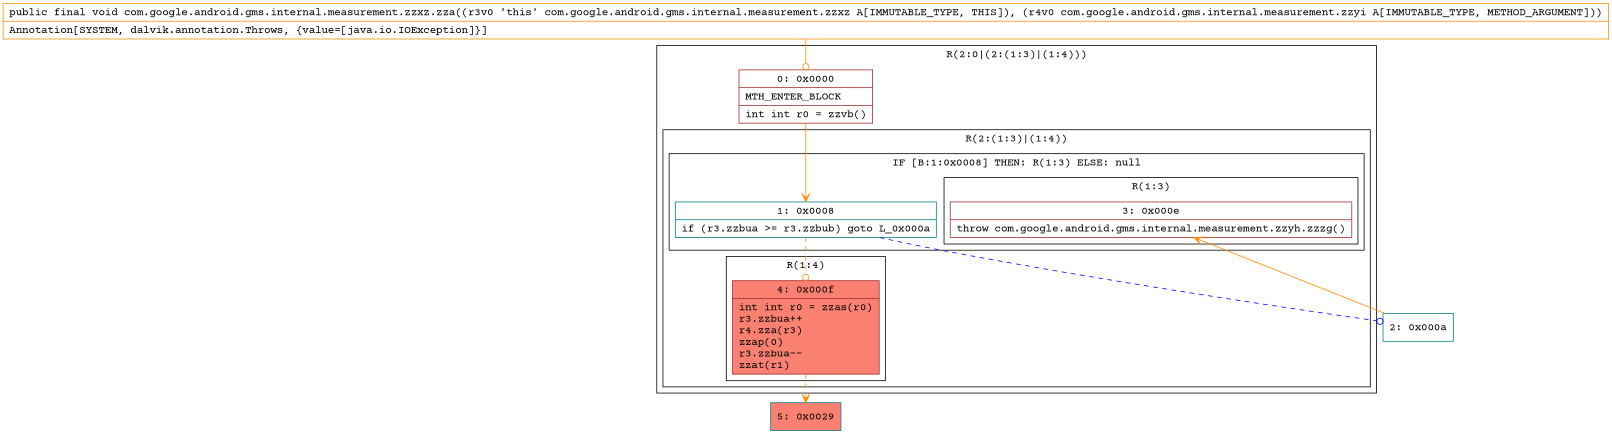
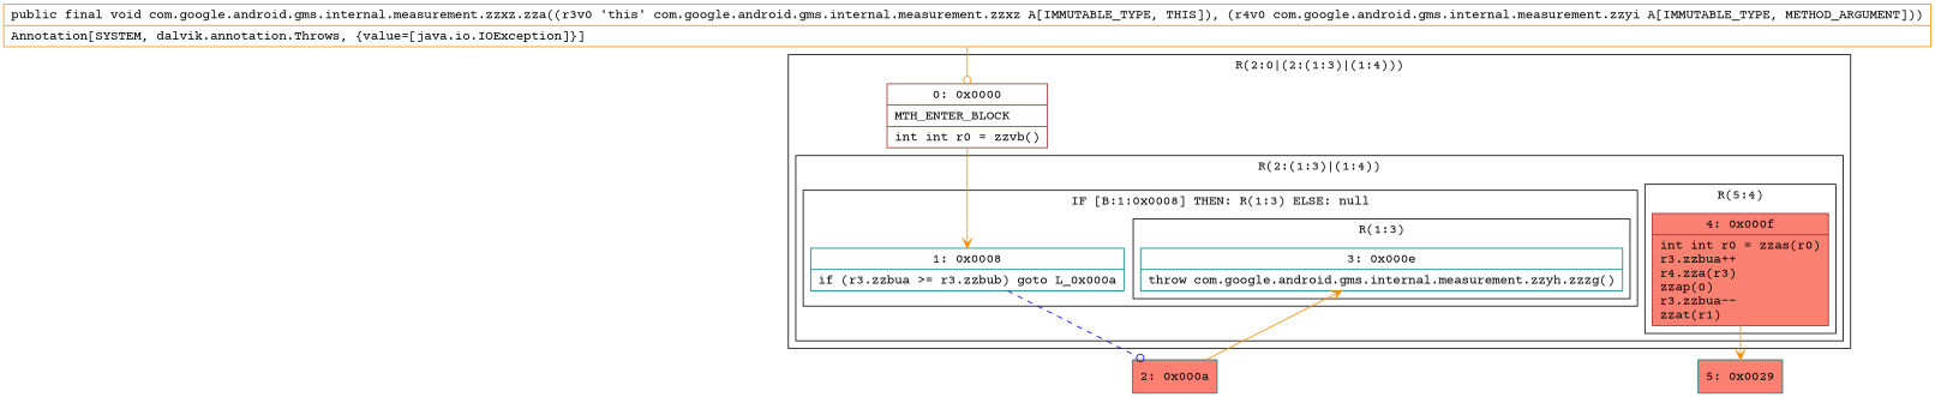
  digraph {
    fontname="Courier Prime"
    node [color=teal fillcolor=white fontname="Courier Prime" shape=record style=filled]
    edge [arrowhead=odot color=darkorange fontname="Courier Prime" style=solid]
-   n1 [color=brown label="{3\:\ 0x000e|throw com.google.android.gms.internal.measurement.zzyh.zzzg()\l}"]
+   n1 [label="{3\:\ 0x000e|throw com.google.android.gms.internal.measurement.zzyh.zzzg()\l}"]
    n2 [label="{1\:\ 0x0008|if (r3.zzbua \>= r3.zzbub) goto L_0x000a\l}"]
    n3 [color=brown fillcolor=salmon label="{4\:\ 0x000f|int int r0 = zzas(r0)\lr3.zzbua++\lr4.zza(r3)\lzzap(0)\lr3.zzbua\-\-\lzzat(r1)\l}"]
    n4 [color=brown label="{0\:\ 0x0000|MTH_ENTER_BLOCK\l|int int r0 = zzvb()\l}"]
-   n5 [label="{2\:\ 0x000a}"]
+   n5 [fillcolor=salmon label="{2\:\ 0x000a}"]
    n6 [fillcolor=salmon label="{5\:\ 0x0029}"]
    n7 [color=darkorange label="{public final void com.google.android.gms.internal.measurement.zzxz.zza((r3v0 'this' com.google.android.gms.internal.measurement.zzxz A[IMMUTABLE_TYPE, THIS]), (r4v0 com.google.android.gms.internal.measurement.zzyi A[IMMUTABLE_TYPE, METHOD_ARGUMENT]))  | Annotation[SYSTEM, dalvik.annotation.Throws, \{value=[java.io.IOException]\}]\l}"]
    subgraph cluster_1 {
      label="R(2:0|(2:(1:3)|(1:4)))"
      n4
      subgraph cluster_2 {
        label="R(2:(1:3)|(1:4))"
        subgraph cluster_3 {
          label="IF [B:1:0x0008] THEN: R(1:3) ELSE: null"
          n2
          subgraph cluster_4 {
            label="R(1:3)"
            n1
          }
        }
        subgraph cluster_5 {
-         label="R(1:4)"
+         label="R(5:4)"
          n3
        }
      }
    }
-   n2 -> n3 [style=dashed]
    n2 -> n5 [color=blue style=dashed]
-   n3 -> n6 [arrowhead=vee style=dashed]
+   n3 -> n6 [arrowhead=vee]
    n4 -> n2 [arrowhead=vee]
    n5 -> n1 [arrowhead=vee]
    n7 -> n4
  }
